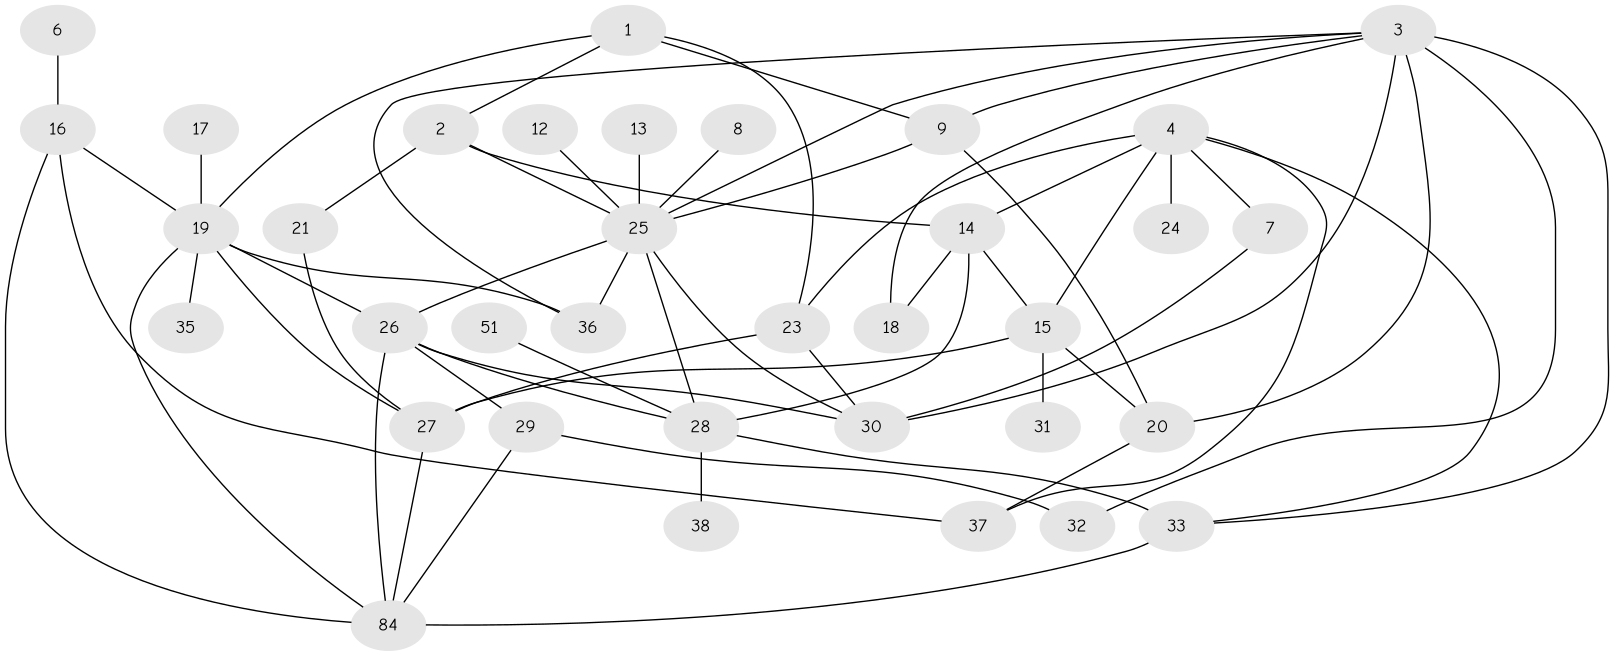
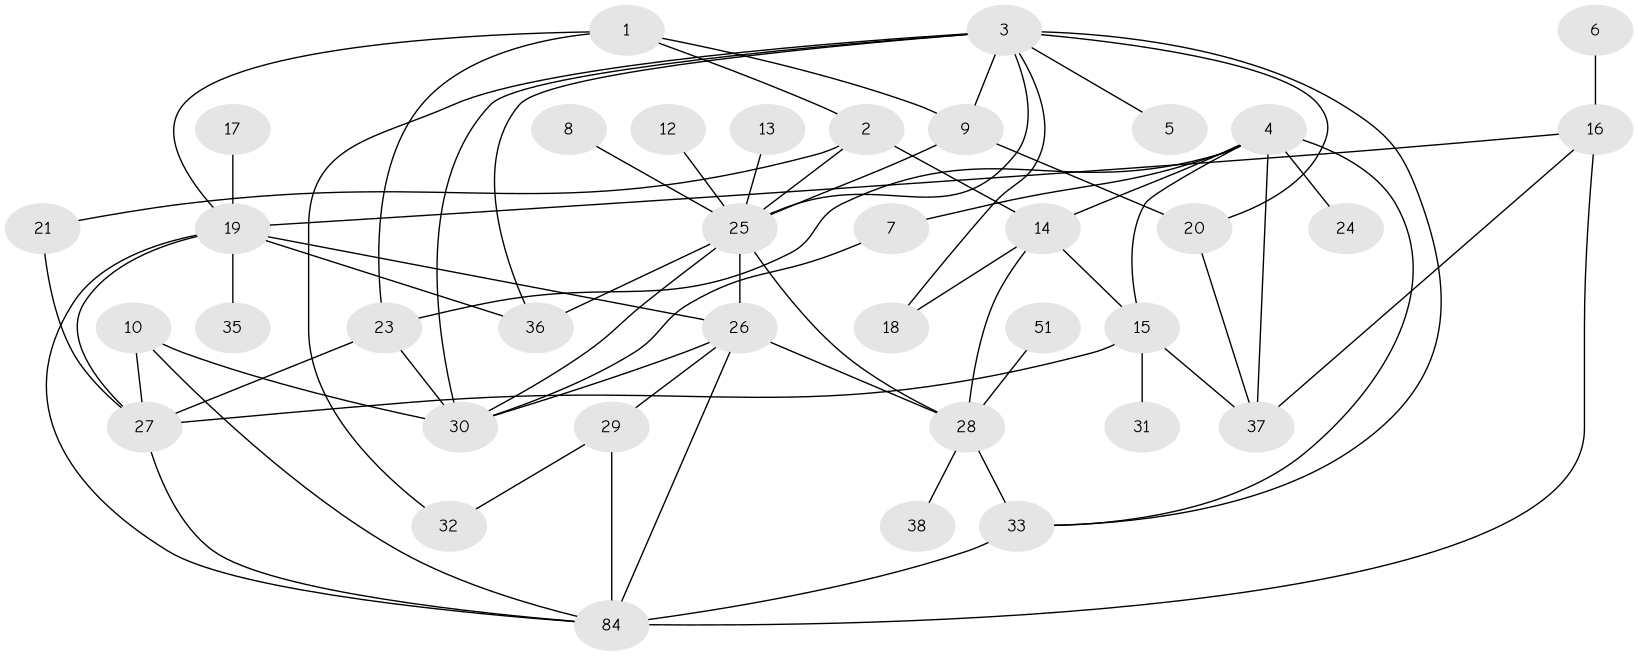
  graph {
    fontname="Comic Neue"
    node [color=gray90 fontname="Comic Neue" style=filled]
    edge [fontname="Comic Neue" weight=1.0]
    1
    2
    9
    19
    23
    14
    21
    25
    20
    36
    27
    n12 [label=84]
    26
    35
    30
    18
    15
    28
    3
+   5
    32
    33
    37
    4
    7
    24
    31
    6
    16
    8
+   10
    n32 [label=51]
    38
    12
    13
    17
    29
    1 -- 2
    1 -- 9
    1 -- 19
    1 -- 23
    2 -- 14
    2 -- 21
    2 -- 25
    9 -- 25
    9 -- 20
    19 -- 36
    19 -- 27
    19 -- n12
    19 -- 26
    19 -- 35
    23 -- 27
    23 -- 30
    14 -- 18
    14 -- 15
    14 -- 28
    21 -- 27
    25 -- 36
    25 -- 26
    25 -- 30
    25 -- 28
    20 -- 37
    27 -- n12
    26 -- n12
    26 -- 30
    26 -- 28
    26 -- 29
-   15 -- 20
+   15 -- 37
    15 -- 27
    15 -- 31
    28 -- 33 [weight=2.0]
    28 -- 38
    3 -- 9
    3 -- 25
    3 -- 20
    3 -- 36
    3 -- 30 [weight=2.0]
    3 -- 18
+   3 -- 5
    3 -- 32
    3 -- 33
    33 -- n12
    4 -- 23
    4 -- 14
    4 -- 15
    4 -- 33
    4 -- 37
    4 -- 7
    4 -- 24
    7 -- 30
    6 -- 16
    16 -- 19
    16 -- n12
    16 -- 37
    8 -- 25
+   10 -- 27
+   10 -- n12
+   10 -- 30
    n32 -- 28
    12 -- 25
    13 -- 25
    17 -- 19
    29 -- n12
    29 -- 32
  }
